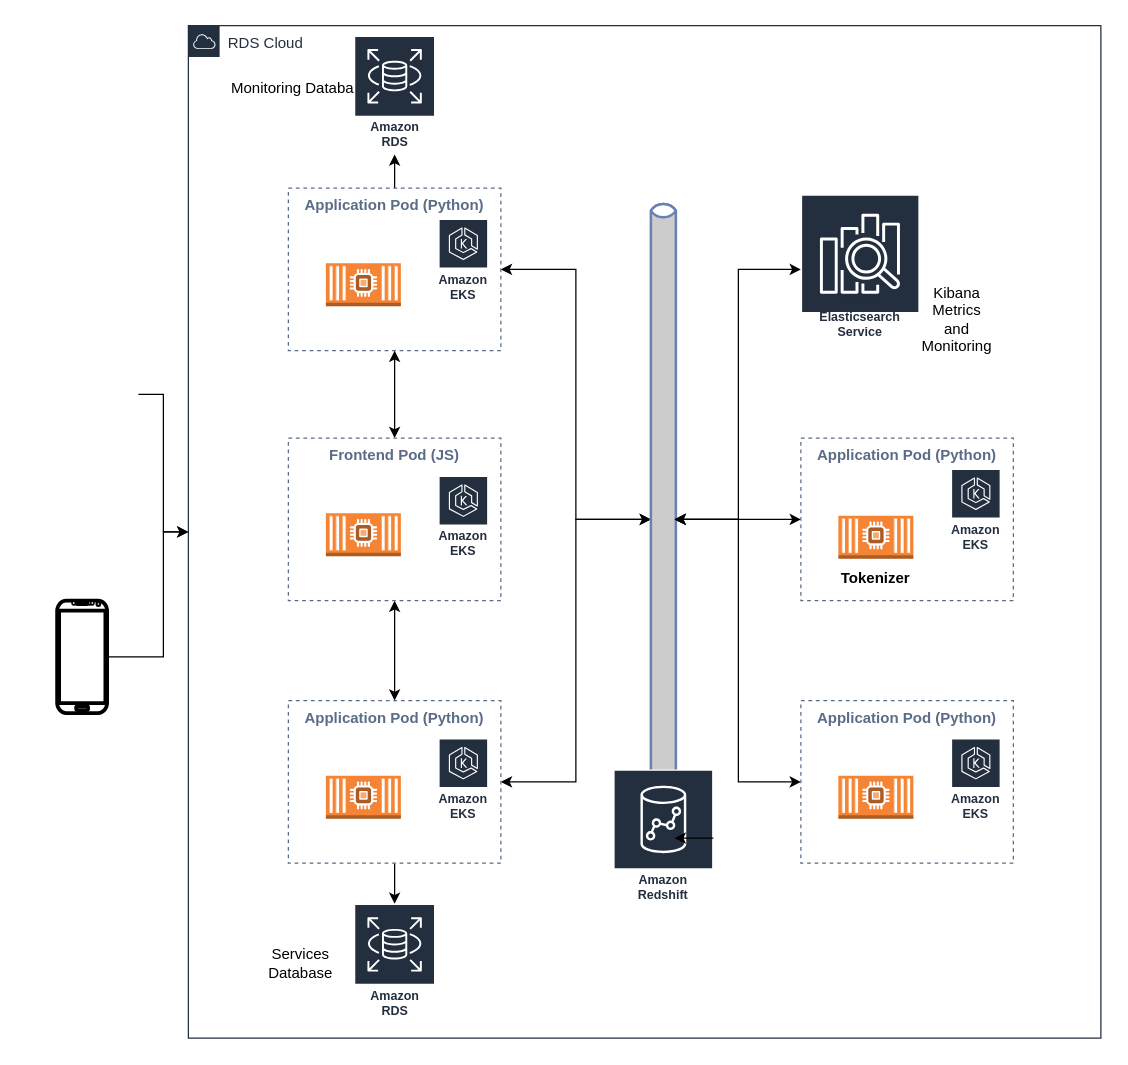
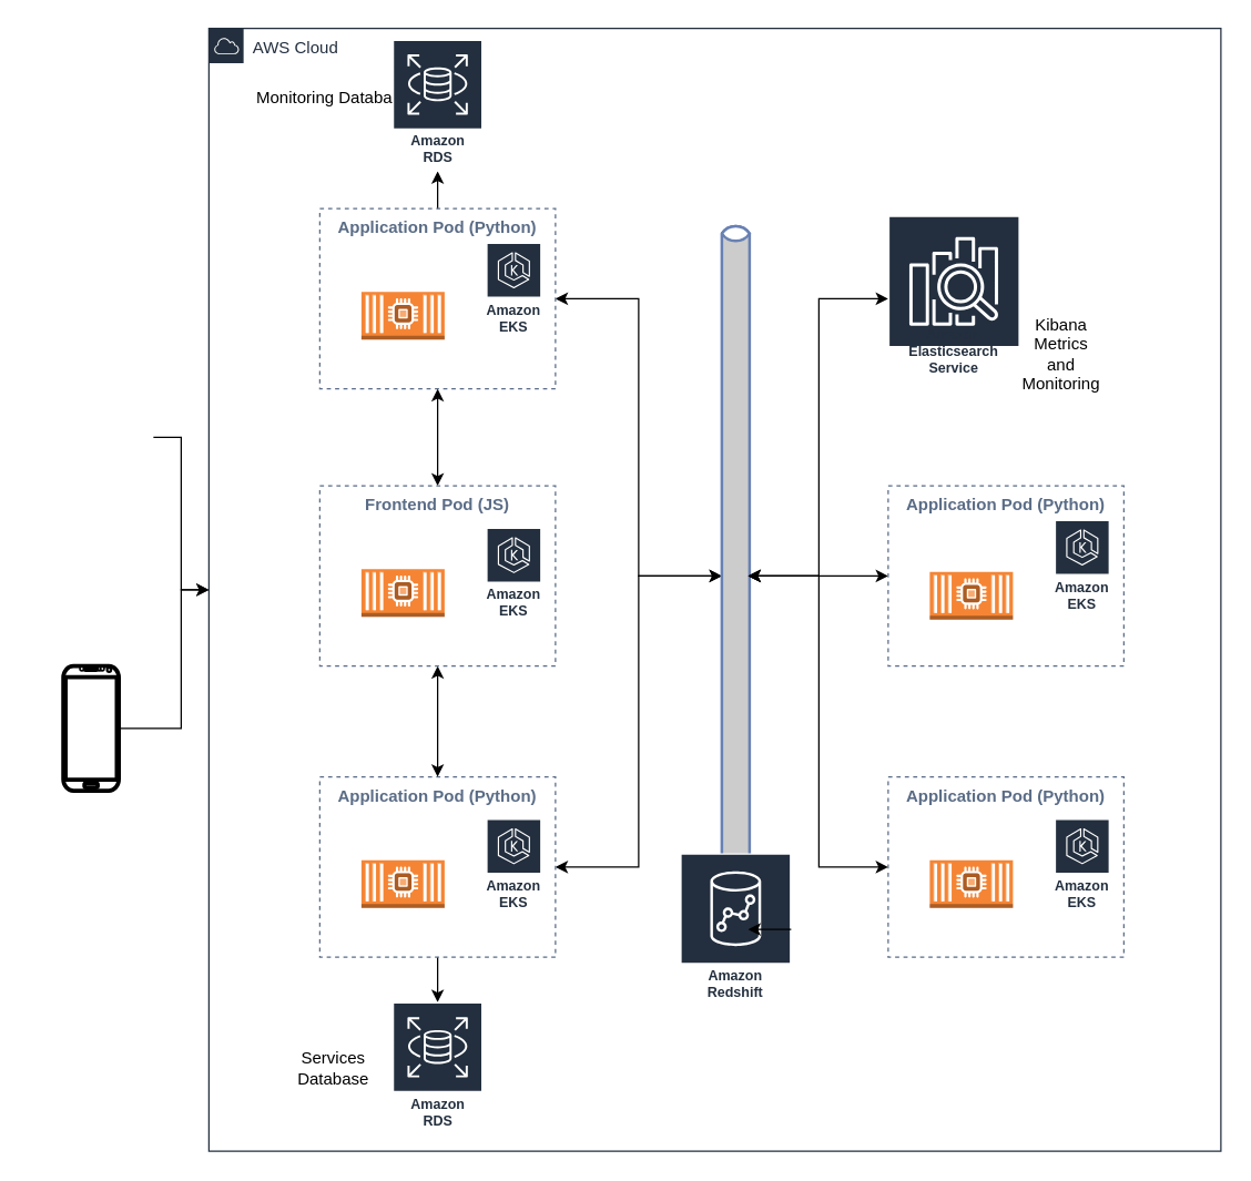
  <mxCell id="0" />
  <mxCell id="1" parent="0" />
- <mxCell id="2" value="RDS Cloud" style="points=[[0,0],[0.25,0],[0.5,0],[0.75,0],[1,0],[1,0.25],[1,0.5],[1,0.75],[1,1],[0.75,1],[0.5,1],[0.25,1],[0,1],[0,0.75],[0,0.5],[0,0.25]];outlineConnect=0;gradientColor=none;html=1;whiteSpace=wrap;fontSize=12;fontStyle=0;shape=mxgraph.aws4.group;grIcon=mxgraph.aws4.group_aws_cloud;strokeColor=#232F3E;fillColor=none;verticalAlign=top;align=left;spacingLeft=30;fontColor=#232F3E;dashed=0;" vertex="1" parent="1"><mxGeometry x="150" y="20" width="730" height="810" as="geometry" /></mxCell>
+ <mxCell id="2" value="AWS Cloud" style="points=[[0,0],[0.25,0],[0.5,0],[0.75,0],[1,0],[1,0.25],[1,0.5],[1,0.75],[1,1],[0.75,1],[0.5,1],[0.25,1],[0,1],[0,0.75],[0,0.5],[0,0.25]];outlineConnect=0;gradientColor=none;html=1;whiteSpace=wrap;fontSize=12;fontStyle=0;shape=mxgraph.aws4.group;grIcon=mxgraph.aws4.group_aws_cloud;strokeColor=#232F3E;fillColor=none;verticalAlign=top;align=left;spacingLeft=30;fontColor=#232F3E;dashed=0;" vertex="1" parent="1"><mxGeometry x="150" y="20" width="730" height="810" as="geometry" /></mxCell>
  <mxCell id="3" style="edgeStyle=orthogonalEdgeStyle;rounded=0;orthogonalLoop=1;jettySize=auto;html=1;" edge="1" parent="1" source="4" target="2"><mxGeometry relative="1" as="geometry" /></mxCell>
  <mxCell id="4" value="" style="shape=image;html=1;verticalAlign=top;verticalLabelPosition=bottom;labelBackgroundColor=#ffffff;imageAspect=0;aspect=fixed;image=https://cdn2.iconfinder.com/data/icons/kitchen-appliances-computers-and-electronics/32/Appliances-04-128.png" vertex="1" parent="1"><mxGeometry x="20" y="270" width="90" height="90" as="geometry" /></mxCell>
  <mxCell id="5" style="edgeStyle=orthogonalEdgeStyle;rounded=0;orthogonalLoop=1;jettySize=auto;html=1;entryX=0;entryY=0.5;entryDx=0;entryDy=0;startArrow=none;startFill=0;" edge="1" parent="1" source="6" target="2"><mxGeometry relative="1" as="geometry"><Array as="points"><mxPoint x="130" y="525" /><mxPoint x="130" y="425" /></Array></mxGeometry></mxCell>
  <mxCell id="6" value="" style="verticalLabelPosition=bottom;verticalAlign=top;html=1;shadow=0;dashed=0;strokeWidth=3;shape=mxgraph.android.phone2;" vertex="1" parent="1"><mxGeometry x="45" y="480" width="40" height="90" as="geometry" /></mxCell>
  <mxCell id="7" style="edgeStyle=orthogonalEdgeStyle;rounded=0;orthogonalLoop=1;jettySize=auto;html=1;startArrow=classic;startFill=1;" edge="1" parent="1" source="9" target="18"><mxGeometry relative="1" as="geometry" /></mxCell>
  <mxCell id="8" style="edgeStyle=orthogonalEdgeStyle;rounded=0;orthogonalLoop=1;jettySize=auto;html=1;startArrow=none;startFill=0;" edge="1" parent="1" source="9" target="38"><mxGeometry relative="1" as="geometry" /></mxCell>
  <mxCell id="9" value="Application Pod (Python)" style="fillColor=none;strokeColor=#5A6C86;dashed=1;verticalAlign=top;fontStyle=1;fontColor=#5A6C86;" vertex="1" parent="1"><mxGeometry x="230" y="150" width="170" height="130" as="geometry" /></mxCell>
  <mxCell id="10" value="Amazon EKS" style="outlineConnect=0;fontColor=#232F3E;gradientColor=none;strokeColor=#ffffff;fillColor=#232F3E;dashed=0;verticalLabelPosition=middle;verticalAlign=bottom;align=center;html=1;whiteSpace=wrap;fontSize=10;fontStyle=1;spacing=3;shape=mxgraph.aws4.productIcon;prIcon=mxgraph.aws4.eks;" vertex="1" parent="1"><mxGeometry x="350" y="174.5" width="40" height="70" as="geometry" /></mxCell>
  <mxCell id="11" value="" style="outlineConnect=0;dashed=0;verticalLabelPosition=bottom;verticalAlign=top;align=center;html=1;shape=mxgraph.aws3.ec2_compute_container_2;fillColor=#F58534;gradientColor=none;strokeColor=#000000;strokeWidth=3;" vertex="1" parent="1"><mxGeometry x="260" y="210" width="60" height="34.5" as="geometry" /></mxCell>
  <mxCell id="12" style="edgeStyle=orthogonalEdgeStyle;rounded=0;orthogonalLoop=1;jettySize=auto;html=1;startArrow=classic;startFill=1;" edge="1" parent="1" source="14" target="18"><mxGeometry relative="1" as="geometry" /></mxCell>
  <mxCell id="13" style="edgeStyle=orthogonalEdgeStyle;rounded=0;orthogonalLoop=1;jettySize=auto;html=1;startArrow=none;startFill=0;" edge="1" parent="1" source="14" target="37"><mxGeometry relative="1" as="geometry" /></mxCell>
  <mxCell id="14" value="Application Pod (Python)" style="fillColor=none;strokeColor=#5A6C86;dashed=1;verticalAlign=top;fontStyle=1;fontColor=#5A6C86;" vertex="1" parent="1"><mxGeometry x="230" y="560" width="170" height="130" as="geometry" /></mxCell>
  <mxCell id="15" value="Amazon EKS" style="outlineConnect=0;fontColor=#232F3E;gradientColor=none;strokeColor=#ffffff;fillColor=#232F3E;dashed=0;verticalLabelPosition=middle;verticalAlign=bottom;align=center;html=1;whiteSpace=wrap;fontSize=10;fontStyle=1;spacing=3;shape=mxgraph.aws4.productIcon;prIcon=mxgraph.aws4.eks;" vertex="1" parent="1"><mxGeometry x="350" y="590" width="40" height="70" as="geometry" /></mxCell>
  <mxCell id="16" value="" style="outlineConnect=0;dashed=0;verticalLabelPosition=bottom;verticalAlign=top;align=center;html=1;shape=mxgraph.aws3.ec2_compute_container_2;fillColor=#F58534;gradientColor=none;strokeColor=#000000;strokeWidth=3;" vertex="1" parent="1"><mxGeometry x="260" y="620" width="60" height="34.5" as="geometry" /></mxCell>
  <mxCell id="17" value="Monitoring Database" style="text;html=1;strokeColor=none;fillColor=none;align=center;verticalAlign=middle;whiteSpace=wrap;rounded=0;" vertex="1" parent="1"><mxGeometry x="180" y="60" width="120" height="20" as="geometry" /></mxCell>
  <mxCell id="18" value="" style="html=1;outlineConnect=0;fillColor=#CCCCCC;strokeColor=#6881B3;gradientColor=none;gradientDirection=north;strokeWidth=2;shape=mxgraph.networks.bus;gradientColor=none;gradientDirection=north;fontColor=#ffffff;perimeter=backbonePerimeter;backboneSize=20;rotation=-90;" vertex="1" parent="1"><mxGeometry x="275" y="405" width="510" height="20" as="geometry" /></mxCell>
  <mxCell id="19" style="edgeStyle=orthogonalEdgeStyle;rounded=0;orthogonalLoop=1;jettySize=auto;html=1;startArrow=classic;startFill=1;" edge="1" parent="1" source="20" target="18"><mxGeometry relative="1" as="geometry" /></mxCell>
  <mxCell id="20" value="Application Pod (Python)" style="fillColor=none;strokeColor=#5A6C86;dashed=1;verticalAlign=top;fontStyle=1;fontColor=#5A6C86;" vertex="1" parent="1"><mxGeometry x="640" y="560" width="170" height="130" as="geometry" /></mxCell>
  <mxCell id="21" value="Amazon EKS" style="outlineConnect=0;fontColor=#232F3E;gradientColor=none;strokeColor=#ffffff;fillColor=#232F3E;dashed=0;verticalLabelPosition=middle;verticalAlign=bottom;align=center;html=1;whiteSpace=wrap;fontSize=10;fontStyle=1;spacing=3;shape=mxgraph.aws4.productIcon;prIcon=mxgraph.aws4.eks;" vertex="1" parent="1"><mxGeometry x="760" y="590" width="40" height="70" as="geometry" /></mxCell>
  <mxCell id="22" value="" style="outlineConnect=0;dashed=0;verticalLabelPosition=bottom;verticalAlign=top;align=center;html=1;shape=mxgraph.aws3.ec2_compute_container_2;fillColor=#F58534;gradientColor=none;strokeColor=#000000;strokeWidth=3;" vertex="1" parent="1"><mxGeometry x="670" y="620" width="60" height="34.5" as="geometry" /></mxCell>
  <mxCell id="23" style="edgeStyle=orthogonalEdgeStyle;rounded=0;orthogonalLoop=1;jettySize=auto;html=1;entryX=0.5;entryY=1;entryDx=0;entryDy=0;startArrow=classic;startFill=1;" edge="1" parent="1" source="25" target="9"><mxGeometry relative="1" as="geometry" /></mxCell>
  <mxCell id="24" style="edgeStyle=orthogonalEdgeStyle;rounded=0;orthogonalLoop=1;jettySize=auto;html=1;startArrow=classic;startFill=1;" edge="1" parent="1" source="25" target="14"><mxGeometry relative="1" as="geometry" /></mxCell>
  <mxCell id="25" value="Frontend Pod (JS)" style="fillColor=none;strokeColor=#5A6C86;dashed=1;verticalAlign=top;fontStyle=1;fontColor=#5A6C86;" vertex="1" parent="1"><mxGeometry x="230" y="350" width="170" height="130" as="geometry" /></mxCell>
  <mxCell id="26" value="Amazon EKS" style="outlineConnect=0;fontColor=#232F3E;gradientColor=none;strokeColor=#ffffff;fillColor=#232F3E;dashed=0;verticalLabelPosition=middle;verticalAlign=bottom;align=center;html=1;whiteSpace=wrap;fontSize=10;fontStyle=1;spacing=3;shape=mxgraph.aws4.productIcon;prIcon=mxgraph.aws4.eks;" vertex="1" parent="1"><mxGeometry x="350" y="380" width="40" height="70" as="geometry" /></mxCell>
  <mxCell id="27" value="" style="outlineConnect=0;dashed=0;verticalLabelPosition=bottom;verticalAlign=top;align=center;html=1;shape=mxgraph.aws3.ec2_compute_container_2;fillColor=#F58534;gradientColor=none;strokeColor=#000000;strokeWidth=3;" vertex="1" parent="1"><mxGeometry x="260" y="410" width="60" height="34.5" as="geometry" /></mxCell>
  <mxCell id="28" value="Services&lt;br&gt;Database" style="text;html=1;strokeColor=none;fillColor=none;align=center;verticalAlign=middle;whiteSpace=wrap;rounded=0;" vertex="1" parent="1"><mxGeometry x="180" y="760" width="120" height="20" as="geometry" /></mxCell>
  <mxCell id="29" style="edgeStyle=orthogonalEdgeStyle;rounded=0;orthogonalLoop=1;jettySize=auto;html=1;startArrow=classic;startFill=1;" edge="1" parent="1" source="30" target="18"><mxGeometry relative="1" as="geometry" /></mxCell>
  <mxCell id="30" value="Amazon Elasticsearch Service" style="outlineConnect=0;fontColor=#232F3E;gradientColor=none;strokeColor=#ffffff;fillColor=#232F3E;dashed=0;verticalLabelPosition=middle;verticalAlign=bottom;align=center;html=1;whiteSpace=wrap;fontSize=10;fontStyle=1;spacing=3;shape=mxgraph.aws4.productIcon;prIcon=mxgraph.aws4.elasticsearch_service;" vertex="1" parent="1"><mxGeometry x="640" y="155" width="95" height="120" as="geometry" /></mxCell>
  <mxCell id="31" style="edgeStyle=orthogonalEdgeStyle;rounded=0;orthogonalLoop=1;jettySize=auto;html=1;startArrow=classic;startFill=1;" edge="1" parent="1" source="32" target="18"><mxGeometry relative="1" as="geometry" /></mxCell>
  <mxCell id="32" value="Application Pod (Python)" style="fillColor=none;strokeColor=#5A6C86;dashed=1;verticalAlign=top;fontStyle=1;fontColor=#5A6C86;" vertex="1" parent="1"><mxGeometry x="640" y="350" width="170" height="130" as="geometry" /></mxCell>
  <mxCell id="33" value="Amazon EKS" style="outlineConnect=0;fontColor=#232F3E;gradientColor=none;strokeColor=#ffffff;fillColor=#232F3E;dashed=0;verticalLabelPosition=middle;verticalAlign=bottom;align=center;html=1;whiteSpace=wrap;fontSize=10;fontStyle=1;spacing=3;shape=mxgraph.aws4.productIcon;prIcon=mxgraph.aws4.eks;" vertex="1" parent="1"><mxGeometry x="760" y="374.5" width="40" height="70" as="geometry" /></mxCell>
  <mxCell id="34" value="" style="outlineConnect=0;dashed=0;verticalLabelPosition=bottom;verticalAlign=top;align=center;html=1;shape=mxgraph.aws3.ec2_compute_container_2;fillColor=#F58534;gradientColor=none;strokeColor=#000000;strokeWidth=3;" vertex="1" parent="1"><mxGeometry x="670" y="412" width="60" height="34.5" as="geometry" /></mxCell>
- <mxCell id="35" value="Tokenizer" style="text;html=1;strokeColor=none;fillColor=none;align=center;verticalAlign=middle;whiteSpace=wrap;rounded=0;fontStyle=1" vertex="1" parent="1"><mxGeometry x="680" y="452" width="40" height="20" as="geometry" /></mxCell>
  <mxCell id="36" value="Amazon Redshift" style="outlineConnect=0;fontColor=#232F3E;gradientColor=none;strokeColor=#ffffff;fillColor=#232F3E;dashed=0;verticalLabelPosition=middle;verticalAlign=bottom;align=center;html=1;whiteSpace=wrap;fontSize=10;fontStyle=1;spacing=3;shape=mxgraph.aws4.productIcon;prIcon=mxgraph.aws4.redshift;" vertex="1" parent="1"><mxGeometry x="490" y="615" width="80" height="110" as="geometry" /></mxCell>
  <mxCell id="37" value="Amazon RDS" style="outlineConnect=0;fontColor=#232F3E;gradientColor=none;strokeColor=#ffffff;fillColor=#232F3E;dashed=0;verticalLabelPosition=middle;verticalAlign=bottom;align=center;html=1;whiteSpace=wrap;fontSize=10;fontStyle=1;spacing=3;shape=mxgraph.aws4.productIcon;prIcon=mxgraph.aws4.rds;" vertex="1" parent="1"><mxGeometry x="282.5" y="722.5" width="65" height="95" as="geometry" /></mxCell>
  <mxCell id="38" value="Amazon RDS" style="outlineConnect=0;fontColor=#232F3E;gradientColor=none;strokeColor=#ffffff;fillColor=#232F3E;dashed=0;verticalLabelPosition=middle;verticalAlign=bottom;align=center;html=1;whiteSpace=wrap;fontSize=10;fontStyle=1;spacing=3;shape=mxgraph.aws4.productIcon;prIcon=mxgraph.aws4.rds;" vertex="1" parent="1"><mxGeometry x="282.5" y="28" width="65" height="95" as="geometry" /></mxCell>
  <mxCell id="39" value="" style="endArrow=classic;html=1;" edge="1" parent="1" source="36" target="18"><mxGeometry width="50" height="50" relative="1" as="geometry"><mxPoint x="510" y="460" as="sourcePoint" /><mxPoint x="560" y="410" as="targetPoint" /></mxGeometry></mxCell>
  <mxCell id="40" value="Kibana&lt;br&gt;Metrics and&lt;br&gt;Monitoring" style="text;html=1;strokeColor=none;fillColor=none;align=center;verticalAlign=middle;whiteSpace=wrap;rounded=0;" vertex="1" parent="1"><mxGeometry x="745" y="245" width="40" height="20" as="geometry" /></mxCell>
